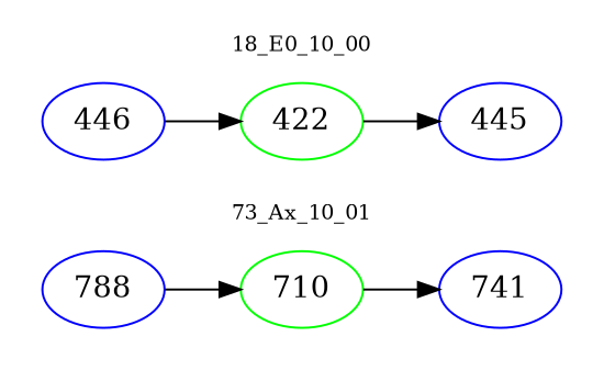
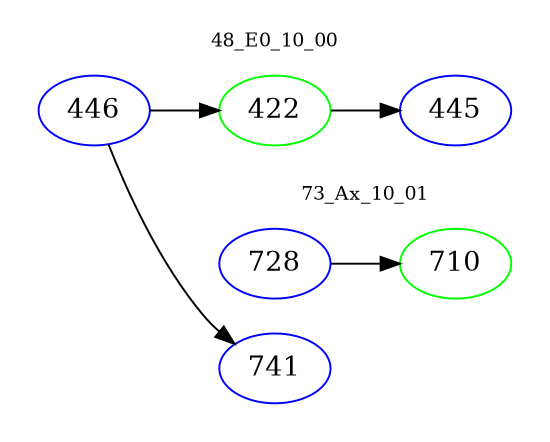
  digraph {
    rankdir=LR
    node [color=blue]
    edge [color=black]
-   n1 [label=788]
+   n1 [label=728]
    n2 [color=green label=710]
    n3 [label=741]
    n4 [label=446]
    n5 [color=green label=422]
    n6 [label=445]
    subgraph cluster_1 {
      color=white
      fontsize=10
      label="73_Ax_10_01"
      n1
      n2
      n3
    }
    subgraph cluster_2 {
      color=white
      fontsize=10
-     label="18_E0_10_00"
+     label="48_E0_10_00"
      n4
      n5
      n6
    }
    n1 -> n2
-   n2 -> n3
+   n4 -> n3
    n4 -> n5
    n5 -> n6
  }
